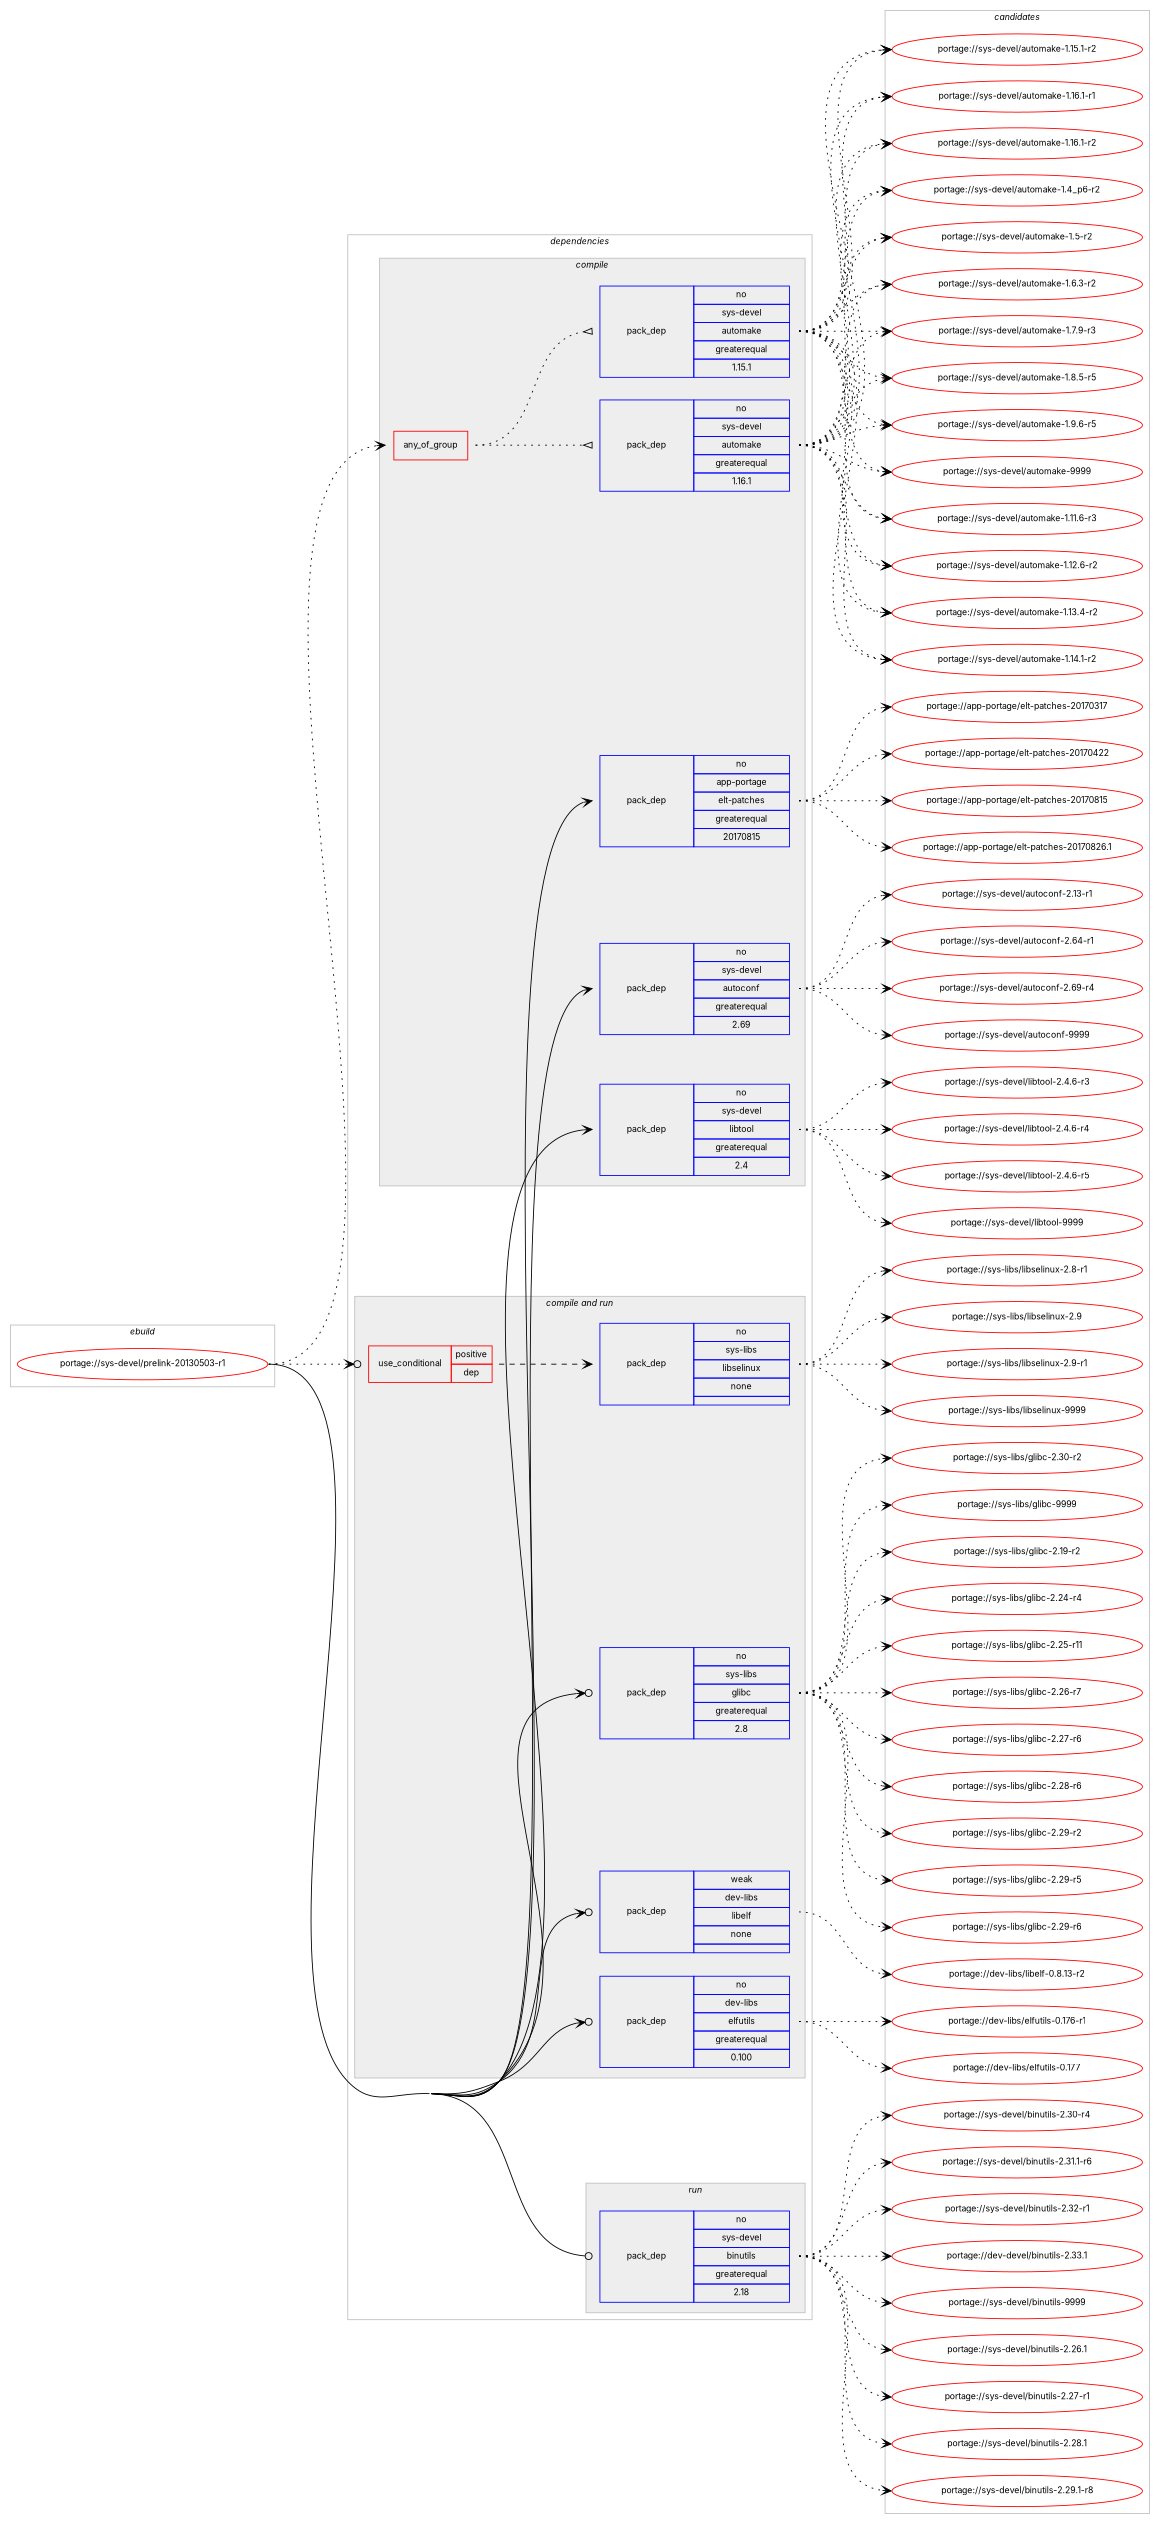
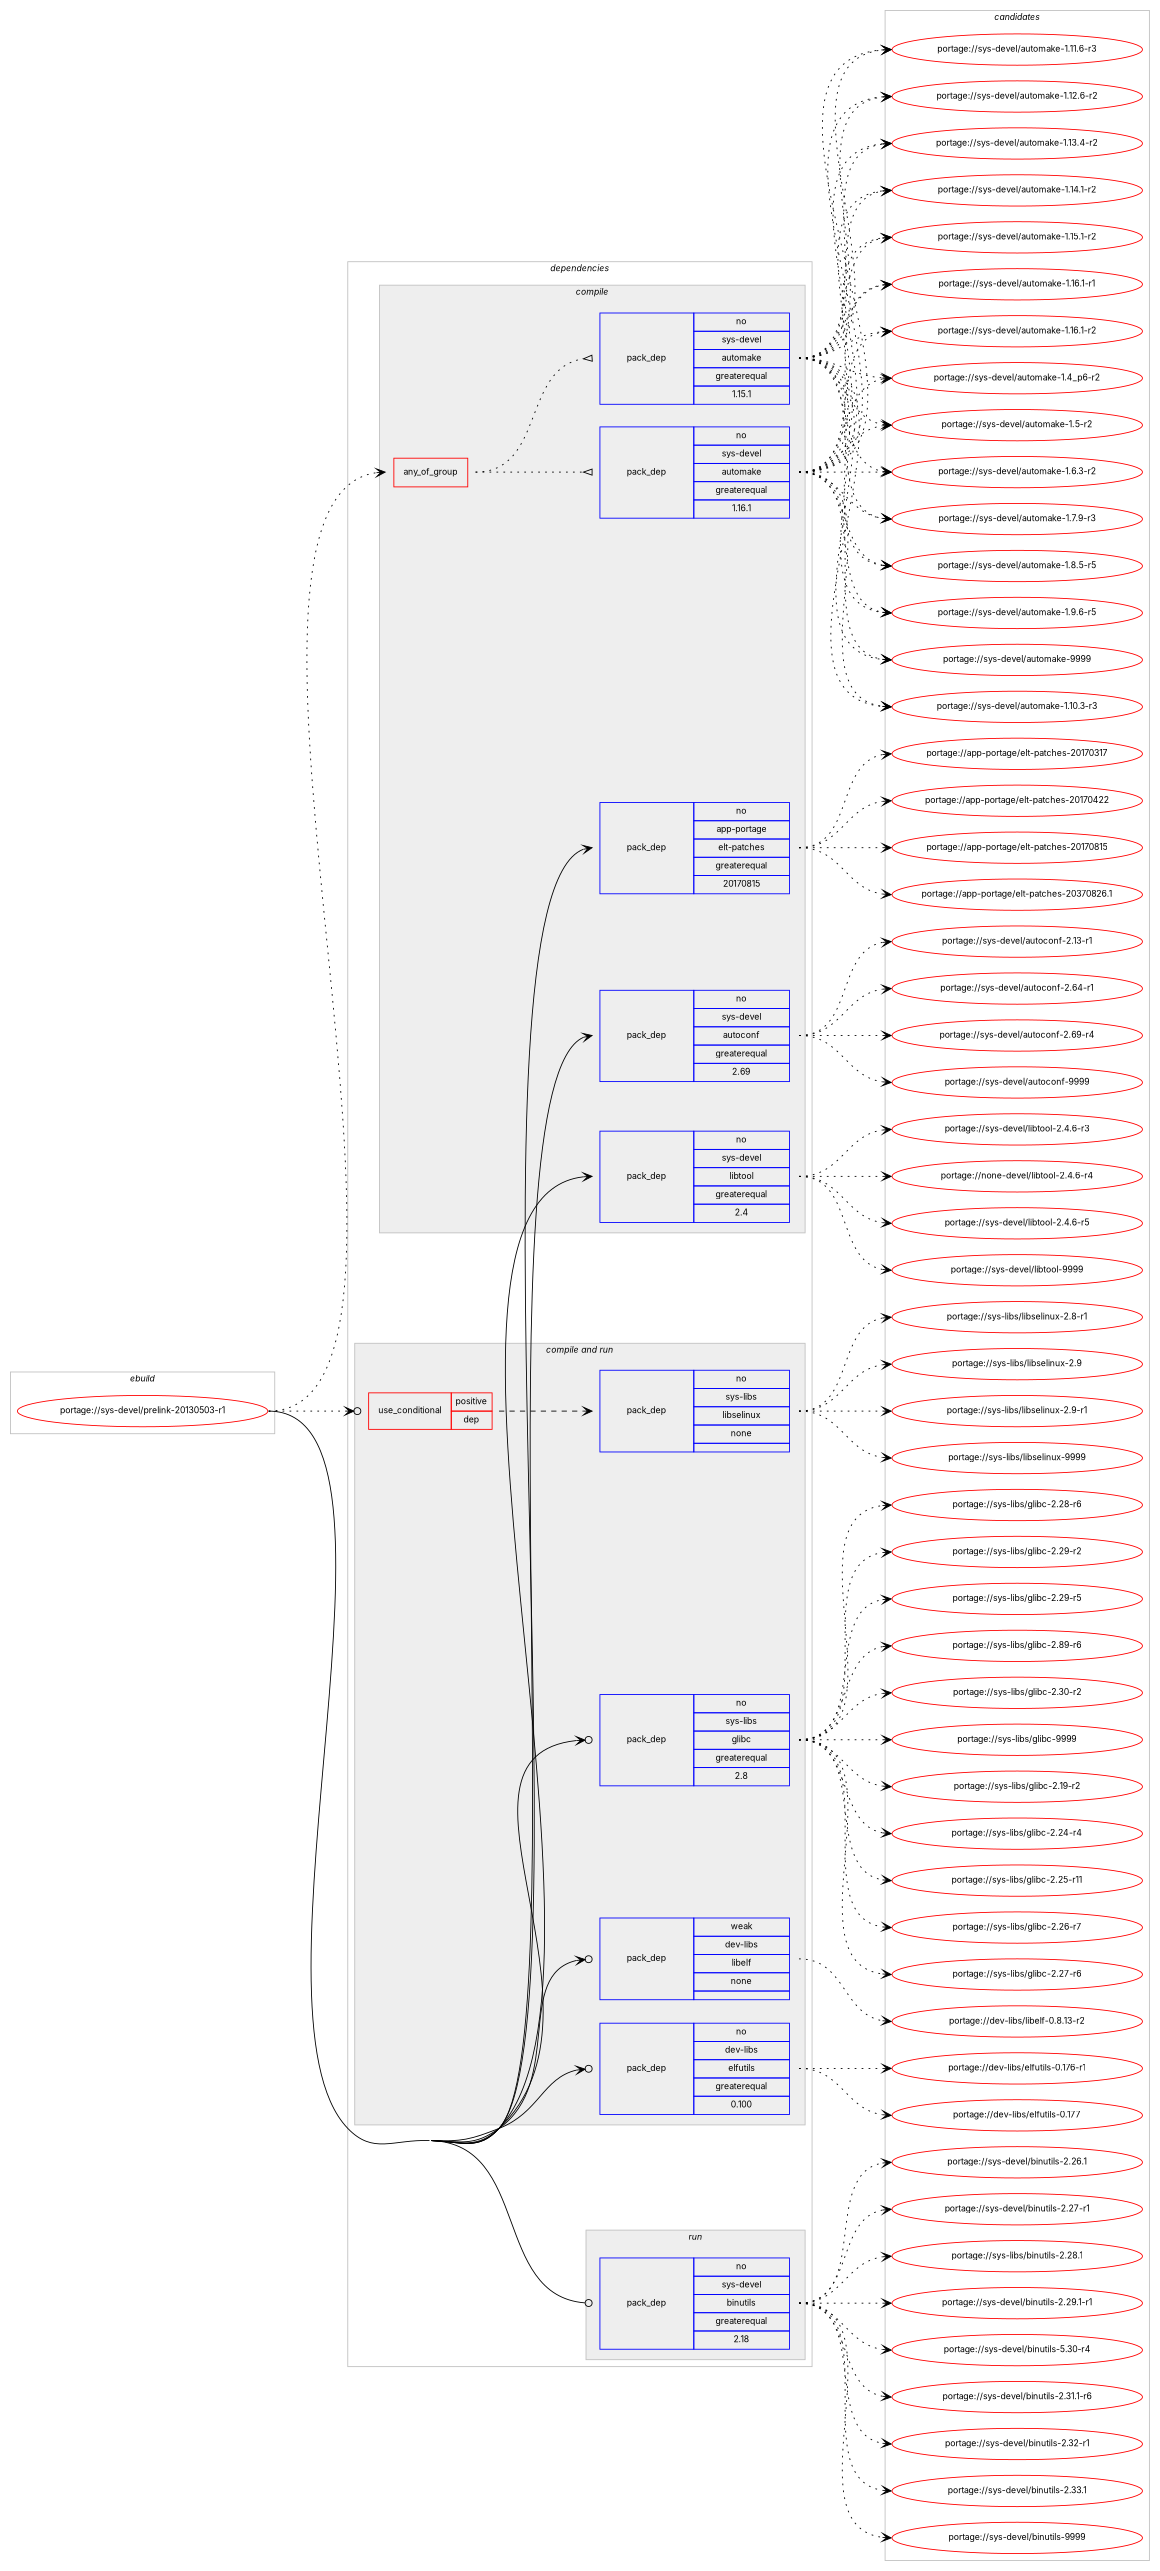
  digraph {
    compound=true
    concentrate=true
    fontname=Inter
    fontsize=10
    newrank=true
    rankdir=LR
    ranksep=1.5
    node [color=red fontname=Inter fontsize=10]
    edge [arrowhead=vee fontname=Inter headport=w style=dotted tailport=e weight=100]
    n1 [label="portage://sys-devel/prelink-20130503-r1" width=4]
    n2 [color=blue label=<<TABLE BORDER="0" CELLBORDER="1" CELLSPACING="0" CELLPADDING="4" WIDTH="220"><TR><TD ROWSPAN="6" CELLPADDING="30">pack_dep</TD></TR><TR><TD WIDTH="110">no</TD></TR><TR><TD>sys-devel</TD></TR><TR><TD>automake</TD></TR><TR><TD>greaterequal</TD></TR><TR><TD>1.16.1</TD></TR></TABLE>> shape=none]
    n3 [color=blue label=<<TABLE BORDER="0" CELLBORDER="1" CELLSPACING="0" CELLPADDING="4" WIDTH="220"><TR><TD ROWSPAN="6" CELLPADDING="30">pack_dep</TD></TR><TR><TD WIDTH="110">no</TD></TR><TR><TD>sys-devel</TD></TR><TR><TD>automake</TD></TR><TR><TD>greaterequal</TD></TR><TR><TD>1.15.1</TD></TR></TABLE>> shape=none]
    n4 [label=<<TABLE BORDER="0" CELLBORDER="1" CELLSPACING="0" CELLPADDING="4"><TR><TD CELLPADDING="10">any_of_group</TD></TR></TABLE>> shape=none]
    n5 [color=blue label=<<TABLE BORDER="0" CELLBORDER="1" CELLSPACING="0" CELLPADDING="4" WIDTH="220"><TR><TD ROWSPAN="6" CELLPADDING="30">pack_dep</TD></TR><TR><TD WIDTH="110">no</TD></TR><TR><TD>app-portage</TD></TR><TR><TD>elt-patches</TD></TR><TR><TD>greaterequal</TD></TR><TR><TD>20170815</TD></TR></TABLE>> shape=none]
    n6 [color=blue label=<<TABLE BORDER="0" CELLBORDER="1" CELLSPACING="0" CELLPADDING="4" WIDTH="220"><TR><TD ROWSPAN="6" CELLPADDING="30">pack_dep</TD></TR><TR><TD WIDTH="110">no</TD></TR><TR><TD>sys-devel</TD></TR><TR><TD>autoconf</TD></TR><TR><TD>greaterequal</TD></TR><TR><TD>2.69</TD></TR></TABLE>> shape=none]
    n7 [color=blue label=<<TABLE BORDER="0" CELLBORDER="1" CELLSPACING="0" CELLPADDING="4" WIDTH="220"><TR><TD ROWSPAN="6" CELLPADDING="30">pack_dep</TD></TR><TR><TD WIDTH="110">no</TD></TR><TR><TD>sys-devel</TD></TR><TR><TD>libtool</TD></TR><TR><TD>greaterequal</TD></TR><TR><TD>2.4</TD></TR></TABLE>> shape=none]
    n8 [color=blue label=<<TABLE BORDER="0" CELLBORDER="1" CELLSPACING="0" CELLPADDING="4" WIDTH="220"><TR><TD ROWSPAN="6" CELLPADDING="30">pack_dep</TD></TR><TR><TD WIDTH="110">no</TD></TR><TR><TD>sys-libs</TD></TR><TR><TD>libselinux</TD></TR><TR><TD>none</TD></TR><TR><TD></TD></TR></TABLE>> shape=none]
    n9 [label=<<TABLE BORDER="0" CELLBORDER="1" CELLSPACING="0" CELLPADDING="4"><TR><TD ROWSPAN="3" CELLPADDING="10">use_conditional</TD></TR><TR><TD>positive</TD></TR><TR><TD>dep</TD></TR></TABLE>> shape=none]
    n10 [color=blue label=<<TABLE BORDER="0" CELLBORDER="1" CELLSPACING="0" CELLPADDING="4" WIDTH="220"><TR><TD ROWSPAN="6" CELLPADDING="30">pack_dep</TD></TR><TR><TD WIDTH="110">no</TD></TR><TR><TD>dev-libs</TD></TR><TR><TD>elfutils</TD></TR><TR><TD>greaterequal</TD></TR><TR><TD>0.100</TD></TR></TABLE>> shape=none]
    n11 [color=blue label=<<TABLE BORDER="0" CELLBORDER="1" CELLSPACING="0" CELLPADDING="4" WIDTH="220"><TR><TD ROWSPAN="6" CELLPADDING="30">pack_dep</TD></TR><TR><TD WIDTH="110">no</TD></TR><TR><TD>sys-libs</TD></TR><TR><TD>glibc</TD></TR><TR><TD>greaterequal</TD></TR><TR><TD>2.8</TD></TR></TABLE>> shape=none]
    n12 [color=blue label=<<TABLE BORDER="0" CELLBORDER="1" CELLSPACING="0" CELLPADDING="4" WIDTH="220"><TR><TD ROWSPAN="6" CELLPADDING="30">pack_dep</TD></TR><TR><TD WIDTH="110">weak</TD></TR><TR><TD>dev-libs</TD></TR><TR><TD>libelf</TD></TR><TR><TD>none</TD></TR><TR><TD></TD></TR></TABLE>> shape=none]
    n13 [color=blue label=<<TABLE BORDER="0" CELLBORDER="1" CELLSPACING="0" CELLPADDING="4" WIDTH="220"><TR><TD ROWSPAN="6" CELLPADDING="30">pack_dep</TD></TR><TR><TD WIDTH="110">no</TD></TR><TR><TD>sys-devel</TD></TR><TR><TD>binutils</TD></TR><TR><TD>greaterequal</TD></TR><TR><TD>2.18</TD></TR></TABLE>> shape=none]
+   n14 [label="portage://sys-devel/automake-1.10.3-r3" width=4]
    n15 [label="portage://sys-devel/automake-1.11.6-r3" width=4]
    n16 [label="portage://sys-devel/automake-1.12.6-r2" width=4]
    n17 [label="portage://sys-devel/automake-1.13.4-r2" width=4]
    n18 [label="portage://sys-devel/automake-1.14.1-r2" width=4]
    n19 [label="portage://sys-devel/automake-1.15.1-r2" width=4]
    n20 [label="portage://sys-devel/automake-1.16.1-r1" width=4]
    n21 [label="portage://sys-devel/automake-1.16.1-r2" width=4]
    n22 [label="portage://sys-devel/automake-1.4_p6-r2" width=4]
    n23 [label="portage://sys-devel/automake-1.5-r2" width=4]
    n24 [label="portage://sys-devel/automake-1.6.3-r2" width=4]
    n25 [label="portage://sys-devel/automake-1.7.9-r3" width=4]
    n26 [label="portage://sys-devel/automake-1.8.5-r5" width=4]
    n27 [label="portage://sys-devel/automake-1.9.6-r5" width=4]
    n28 [label="portage://sys-devel/automake-9999" width=4]
    n29 [label="portage://app-portage/elt-patches-20170317" width=4]
    n30 [label="portage://app-portage/elt-patches-20170422" width=4]
    n31 [label="portage://app-portage/elt-patches-20170815" width=4]
-   n32 [label="portage://app-portage/elt-patches-20170826.1" width=4]
+   n32 [label="portage://app-portage/elt-patches-20370826.1" width=4]
    n33 [label="portage://sys-devel/autoconf-2.13-r1" width=4]
    n34 [label="portage://sys-devel/autoconf-2.64-r1" width=4]
    n35 [label="portage://sys-devel/autoconf-2.69-r4" width=4]
    n36 [label="portage://sys-devel/autoconf-9999" width=4]
    n37 [label="portage://sys-devel/libtool-2.4.6-r3" width=4]
-   n38 [label="portage://sys-devel/libtool-2.4.6-r4" width=4]
+   n38 [label="portage://none-devel/libtool-2.4.6-r4" width=4]
    n39 [label="portage://sys-devel/libtool-2.4.6-r5" width=4]
    n40 [label="portage://sys-devel/libtool-9999" width=4]
    n41 [label="portage://sys-libs/libselinux-2.8-r1" width=4]
    n42 [label="portage://sys-libs/libselinux-2.9" width=4]
    n43 [label="portage://sys-libs/libselinux-2.9-r1" width=4]
    n44 [label="portage://sys-libs/libselinux-9999" width=4]
    n45 [label="portage://dev-libs/elfutils-0.176-r1" width=4]
    n46 [label="portage://dev-libs/elfutils-0.177" width=4]
    n47 [label="portage://sys-libs/glibc-2.19-r2" width=4]
    n48 [label="portage://sys-libs/glibc-2.24-r4" width=4]
    n49 [label="portage://sys-libs/glibc-2.25-r11" width=4]
    n50 [label="portage://sys-libs/glibc-2.26-r7" width=4]
    n51 [label="portage://sys-libs/glibc-2.27-r6" width=4]
    n52 [label="portage://sys-libs/glibc-2.28-r6" width=4]
    n53 [label="portage://sys-libs/glibc-2.29-r2" width=4]
    n54 [label="portage://sys-libs/glibc-2.29-r5" width=4]
-   n55 [label="portage://sys-libs/glibc-2.29-r6" width=4]
+   n55 [label="portage://sys-libs/glibc-2.89-r6" width=4]
    n56 [label="portage://sys-libs/glibc-2.30-r2" width=4]
    n57 [label="portage://sys-libs/glibc-9999" width=4]
    n58 [label="portage://dev-libs/libelf-0.8.13-r2" width=4]
    n59 [label="portage://sys-devel/binutils-2.26.1" width=4]
    n60 [label="portage://sys-devel/binutils-2.27-r1" width=4]
-   n61 [label="portage://sys-devel/binutils-2.28.1" width=4]
-   n62 [label="portage://sys-devel/binutils-2.29.1-r8" width=4]
-   n63 [label="portage://sys-devel/binutils-2.30-r4" width=4]
+   n61 [label="portage://sys-libs/binutils-2.28.1" width=4]
+   n62 [label="portage://sys-devel/binutils-2.29.1-r1" width=4]
+   n63 [label="portage://sys-devel/binutils-5.30-r4" width=4]
    n64 [label="portage://sys-devel/binutils-2.31.1-r6" width=4]
    n65 [label="portage://sys-devel/binutils-2.32-r1" width=4]
-   n66 [label="portage://dev-devel/binutils-2.33.1" width=4]
+   n66 [label="portage://sys-devel/binutils-2.33.1" width=4]
    n67 [label="portage://sys-devel/binutils-9999" width=4]
    subgraph cluster_1 {
      color=gray
      label=<<i>ebuild</i>>
      rank=same
      n1
    }
    subgraph cluster_2 {
      color=gray
      label=<<i>dependencies</i>>
      subgraph cluster_3 {
        color=gray
        fillcolor="#eeeeee"
        label=<<i>compile</i>>
        style=filled
        subgraph sub_4 {
          color=gray
          fillcolor="#eeeeee"
          label=<<i>compile</i>>
          style=filled
          n4
          subgraph sub_5 {
            color=gray
            fillcolor="#eeeeee"
            label=<<i>compile</i>>
            style=filled
            n2
          }
          subgraph sub_6 {
            color=gray
            fillcolor="#eeeeee"
            label=<<i>compile</i>>
            style=filled
            n3
          }
        }
        subgraph sub_7 {
          color=gray
          fillcolor="#eeeeee"
          label=<<i>compile</i>>
          style=filled
          n5
        }
        subgraph sub_8 {
          color=gray
          fillcolor="#eeeeee"
          label=<<i>compile</i>>
          style=filled
          n6
        }
        subgraph sub_9 {
          color=gray
          fillcolor="#eeeeee"
          label=<<i>compile</i>>
          style=filled
          n7
        }
      }
      subgraph cluster_10 {
        color=gray
        fillcolor="#eeeeee"
        label=<<i>compile and run</i>>
        style=filled
        subgraph sub_11 {
          color=gray
          fillcolor="#eeeeee"
          label=<<i>compile and run</i>>
          style=filled
          n9
          subgraph sub_12 {
            color=gray
            fillcolor="#eeeeee"
            label=<<i>compile and run</i>>
            style=filled
            n8
          }
        }
        subgraph sub_13 {
          color=gray
          fillcolor="#eeeeee"
          label=<<i>compile and run</i>>
          style=filled
          n10
        }
        subgraph sub_14 {
          color=gray
          fillcolor="#eeeeee"
          label=<<i>compile and run</i>>
          style=filled
          n11
        }
        subgraph sub_15 {
          color=gray
          fillcolor="#eeeeee"
          label=<<i>compile and run</i>>
          style=filled
          n12
        }
      }
      subgraph cluster_16 {
        color=gray
        fillcolor="#eeeeee"
        label=<<i>run</i>>
        style=filled
        subgraph sub_17 {
          color=gray
          fillcolor="#eeeeee"
          label=<<i>run</i>>
          style=filled
          n13
        }
      }
    }
    subgraph cluster_18 {
      color=gray
      label=<<i>candidates</i>>
      rank=same
      subgraph sub_19 {
        color=black
        label=<<i>candidates</i>>
        nodesep=1
        rank=same
+       n14
        n15
        n16
        n17
        n18
        n19
        n20
        n21
        n22
        n23
        n24
        n25
        n26
        n27
        n28
      }
      subgraph sub_20 {
        color=black
        label=<<i>candidates</i>>
        nodesep=1
        rank=same
+       n14
        n15
        n16
        n17
        n18
        n19
        n20
        n21
        n22
        n23
        n24
        n25
        n26
        n27
        n28
      }
      subgraph sub_21 {
        color=black
        label=<<i>candidates</i>>
        nodesep=1
        rank=same
        n29
        n30
        n31
        n32
      }
      subgraph sub_22 {
        color=black
        label=<<i>candidates</i>>
        nodesep=1
        rank=same
        n33
        n34
        n35
        n36
      }
      subgraph sub_23 {
        color=black
        label=<<i>candidates</i>>
        nodesep=1
        rank=same
        n37
        n38
        n39
        n40
      }
      subgraph sub_24 {
        color=black
        label=<<i>candidates</i>>
        nodesep=1
        rank=same
        n41
        n42
        n43
        n44
      }
      subgraph sub_25 {
        color=black
        label=<<i>candidates</i>>
        nodesep=1
        rank=same
        n45
        n46
      }
      subgraph sub_26 {
        color=black
        label=<<i>candidates</i>>
        nodesep=1
        rank=same
        n47
        n48
        n49
        n50
        n51
        n52
        n53
        n54
        n55
        n56
        n57
      }
      subgraph sub_27 {
        color=black
        label=<<i>candidates</i>>
        nodesep=1
        rank=same
        n58
      }
      subgraph sub_28 {
        color=black
        label=<<i>candidates</i>>
        nodesep=1
        rank=same
        n59
        n60
        n61
        n62
        n63
        n64
        n65
        n66
        n67
      }
    }
    n1 -> n4 [weight=20]
    n1 -> n5 [style=solid weight=20]
    n1 -> n6 [style=solid weight=20]
    n1 -> n7 [style=solid weight=20]
    n1 -> n9 [arrowhead=odotvee weight=20]
    n1 -> n10 [arrowhead=odotvee style=solid weight=20]
    n1 -> n11 [arrowhead=odotvee style=solid weight=20]
    n1 -> n12 [arrowhead=odotvee style=solid weight=20]
    n1 -> n13 [arrowhead=odot style=solid weight=20]
+   n2 -> n14
    n2 -> n15
    n2 -> n16
    n2 -> n17
    n2 -> n18
    n2 -> n19
    n2 -> n20
    n2 -> n21
    n2 -> n22
    n2 -> n23
    n2 -> n24
    n2 -> n25
    n2 -> n26
    n2 -> n27
    n2 -> n28
+   n3 -> n14
    n3 -> n15
    n3 -> n16
    n3 -> n17
    n3 -> n18
    n3 -> n19
    n3 -> n20
    n3 -> n21
    n3 -> n22
    n3 -> n23
    n3 -> n24
    n3 -> n25
    n3 -> n26
    n3 -> n27
    n3 -> n28
    n4 -> n2 [arrowhead=oinv weight=20]
    n4 -> n3 [arrowhead=oinv weight=20]
    n5 -> n29
    n5 -> n30
    n5 -> n31
    n5 -> n32
    n6 -> n33
    n6 -> n34
    n6 -> n35
    n6 -> n36
    n7 -> n37
    n7 -> n38
    n7 -> n39
    n7 -> n40
    n8 -> n41
    n8 -> n42
    n8 -> n43
    n8 -> n44
    n9 -> n8 [style=dashed weight=20]
    n10 -> n45
    n10 -> n46
    n11 -> n47
    n11 -> n48
    n11 -> n49
    n11 -> n50
    n11 -> n51
    n11 -> n52
    n11 -> n53
    n11 -> n54
    n11 -> n55
    n11 -> n56
    n11 -> n57
    n12 -> n58
    n13 -> n59
    n13 -> n60
    n13 -> n61
    n13 -> n62
    n13 -> n63
    n13 -> n64
    n13 -> n65
    n13 -> n66
    n13 -> n67
  }
